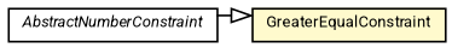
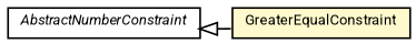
  digraph {
    nodesep=0.15
    rankdir=LR
    ranksep=0.25
    node [fontcolor=black fontname=Roboto fontsize=8 margin=0 shape=plaintext]
    n1 [height=0 label=<<table title="de.lmu.ifi.dbs.elki.utilities.optionhandling.constraints.AbstractNumberConstraint" border="0" cellborder="1" cellspacing="0" cellpadding="2" href="AbstractNumberConstraint.html" target="_parent"> 		<tr><td><table border="0" cellspacing="0" cellpadding="1"> 		<tr><td align="center" balign="center"> <font face="Roboto"><i>AbstractNumberConstraint</i></font> </td></tr> 		</table></td></tr> 		</table>> width=0]
    n2 [height=0 label=<<table title="de.lmu.ifi.dbs.elki.utilities.optionhandling.constraints.GreaterEqualConstraint" border="0" cellborder="1" cellspacing="0" cellpadding="2" bgcolor="lemonChiffon" href="GreaterEqualConstraint.html" target="_parent"> 		<tr><td><table border="0" cellspacing="0" cellpadding="1"> 		<tr><td align="center" balign="center"> <font face="Roboto">GreaterEqualConstraint</font> </td></tr> 		</table></td></tr> 		</table>> width=0]
-   n2 -> n1 [arrowtail=empty color=black dir=back fontname=Roboto fontsize=7 labelfontname=Roboto labelfontsize=7 weight=10]
+   n1 -> n2 [arrowtail=empty color=black dir=back fontname=Roboto fontsize=7 labelfontname=Roboto labelfontsize=7 weight=10]
  }
